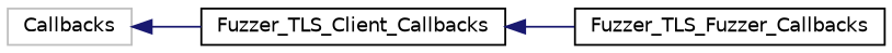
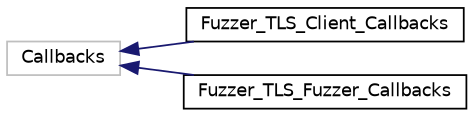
  digraph {
    rankdir=LR
    node [color=black fillcolor=white fontname=Helvetica fontsize=10 shape=record style=filled]
    edge [color=midnightblue dir=back fontname=Helvetica fontsize=10 labelfontname=Helvetica labelfontsize=10 style=solid]
    n1 [color=grey75 height=0.2 label=Callbacks width=0.4]
    n2 [height=0.2 label=Fuzzer_TLS_Client_Callbacks width=0.4]
    n3 [height=0.2 label=Fuzzer_TLS_Fuzzer_Callbacks width=0.4]
    n1 -> n2
-   n2 -> n3
+   n1 -> n3
  }
